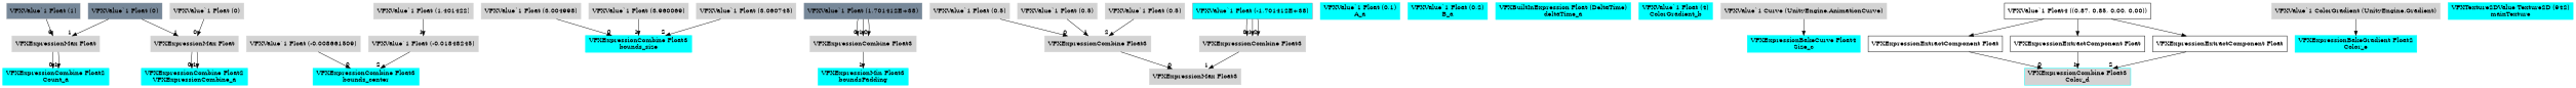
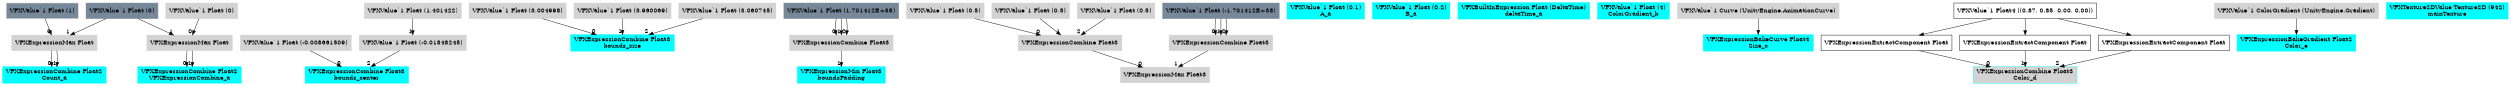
  digraph {
    node [color=lightgray shape=box style=filled]
    edge [headlabel=1]
    n1 [color=cyan label="VFXExpressionCombine Float2\nCount_a"]
    n2 [label="VFXExpressionMax Float"]
    n3 [fillcolor=lightslategray label="VFXValue`1 Float (1)"]
    n4 [color=lightslategray label="VFXValue`1 Float (0)"]
    n5 [label="VFXExpressionMax Float"]
    n6 [color=cyan label="VFXExpressionCombine Float2\nVFXExpressionCombine_a"]
    n7 [label="VFXValue`1 Float (0)"]
    n8 [color=cyan label="VFXExpressionCombine Float3\nbounds_center"]
    n9 [label="VFXValue`1 Float (-0,008661509)"]
    n10 [label="VFXValue`1 Float (1,401422)"]
    n11 [label="VFXValue`1 Float (-0,01848245)"]
    n12 [color=cyan label="VFXExpressionCombine Float3\nbounds_size"]
    n13 [label="VFXValue`1 Float (3,004998)"]
    n14 [label="VFXValue`1 Float (3,960069)"]
    n15 [label="VFXValue`1 Float (3,060745)"]
    n16 [color=cyan label="VFXExpressionMin Float3\nboundsPadding"]
    n17 [label="VFXExpressionMax Float3"]
    n18 [label="VFXExpressionCombine Float3"]
    n19 [label="VFXValue`1 Float (0,5)"]
    n20 [label="VFXValue`1 Float (0,5)"]
    n21 [label="VFXValue`1 Float (0,5)"]
    n22 [label="VFXExpressionCombine Float3"]
-   n23 [color=lightslategray label="VFXValue`1 Float (-1,701412E+38)" fillcolor=cyan]
+   n23 [color=lightslategray label="VFXValue`1 Float (-1,701412E+38)"]
    n24 [label="VFXExpressionCombine Float3"]
    n25 [color=lightslategray label="VFXValue`1 Float (1,701412E+38)"]
    n26 [color=cyan label="VFXValue`1 Float (0,1)\nA_a"]
    n27 [color=cyan label="VFXValue`1 Float (0,2)\nB_a"]
    n28 [color=cyan label="VFXBuiltInExpression Float (DeltaTime)\ndeltaTime_a"]
    n29 [color=cyan label="VFXValue`1 Float (4)\nColorGradient_b"]
    n30 [color=cyan label="VFXExpressionBakeCurve Float4\nSize_c"]
    n31 [label="VFXValue`1 Curve (UnityEngine.AnimationCurve)"]
    n32 [color=cyan fillcolor=lightgray label="VFXExpressionCombine Float3\nColor_d"]
    n33 [label="VFXExpressionExtractComponent Float" color="" style=""]
    n34 [label="VFXValue`1 Float4 ((0.87, 0.85, 0.00, 0.00))" color="" style=""]
    n35 [label="VFXExpressionExtractComponent Float" color="" style=""]
    n36 [label="VFXExpressionExtractComponent Float" color="" style=""]
    n37 [color=cyan label="VFXExpressionBakeGradient Float2\nColor_e"]
    n38 [label="VFXValue`1 ColorGradient (UnityEngine.Gradient)"]
    n39 [color=cyan label="VFXTexture2DValue Texture2D (942)\nmainTexture"]
    n2 -> n1 [headlabel=0]
    n2 -> n1
    n3 -> n2 [headlabel=0]
    n4 -> n2
    n4 -> n5
    n5 -> n6 [headlabel=0]
    n5 -> n6
    n7 -> n5 [headlabel=0]
    n9 -> n8 [headlabel=0]
    n10 -> n11
    n11 -> n8 [headlabel=2]
    n13 -> n12 [headlabel=0]
    n14 -> n12
    n15 -> n12 [headlabel=2]
    n18 -> n17 [headlabel=0]
    n19 -> n18 [headlabel=0]
    n20 -> n18
    n21 -> n18 [headlabel=2]
    n22 -> n17
    n23 -> n22 [headlabel=0]
    n23 -> n22
    n23 -> n22 [headlabel=2]
    n24 -> n16
    n25 -> n24 [headlabel=0]
    n25 -> n24
    n25 -> n24 [headlabel=2]
    n31 -> n30 [headlabel=""]
    n33 -> n32 [headlabel=0]
    n34 -> n33 [headlabel=""]
    n34 -> n35 [headlabel=""]
    n34 -> n36 [headlabel=""]
    n35 -> n32
    n36 -> n32 [headlabel=2]
    n38 -> n37 [headlabel=""]
  }
